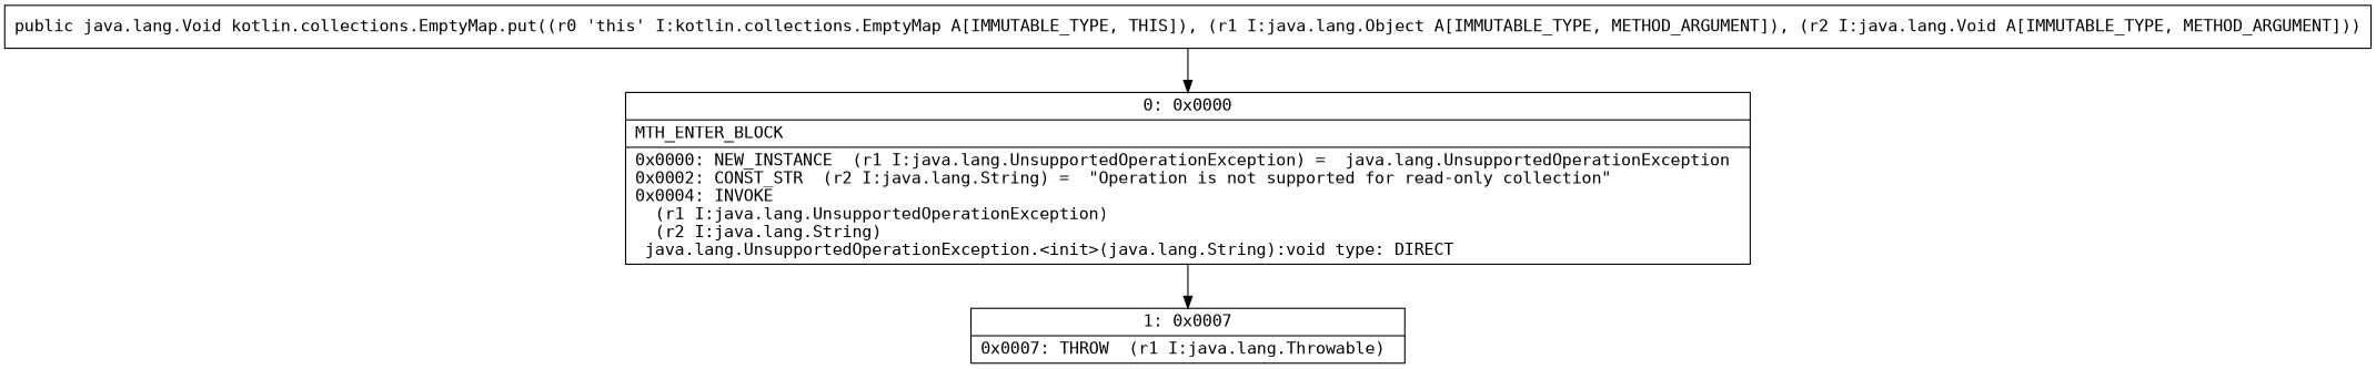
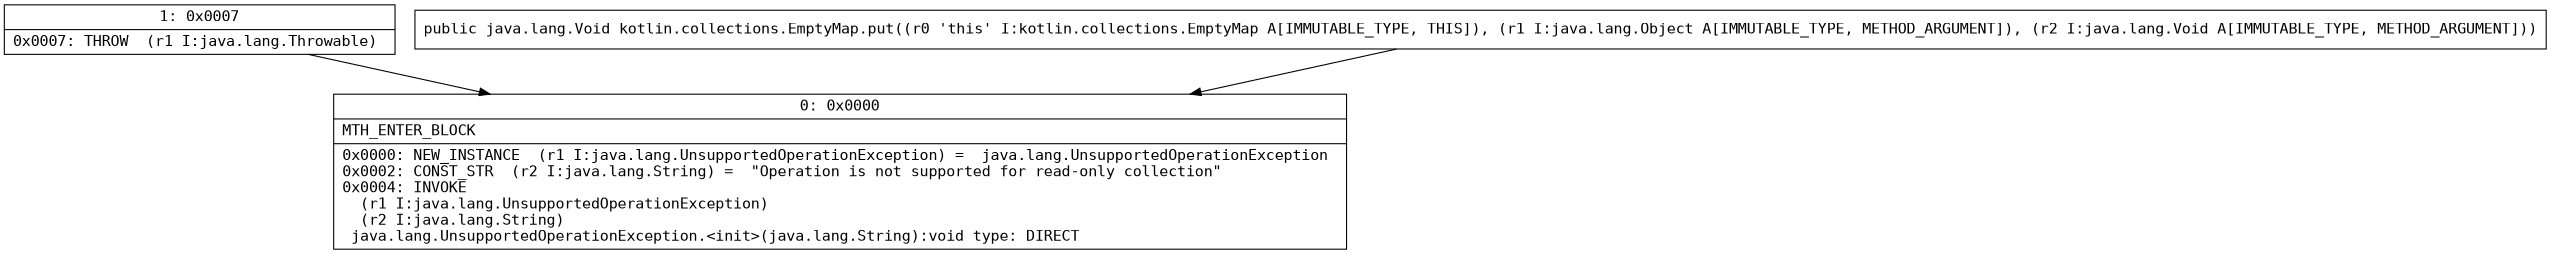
  digraph {
    fontname="DejaVu Sans Mono"
    node [shape=record fontname="DejaVu Sans Mono"]
    edge [fontname="DejaVu Sans Mono"]
    n1 [label="{0\:\ 0x0000|MTH_ENTER_BLOCK\l|0x0000: NEW_INSTANCE  (r1 I:java.lang.UnsupportedOperationException) =  java.lang.UnsupportedOperationException \l0x0002: CONST_STR  (r2 I:java.lang.String) =  \"Operation is not supported for read\-only collection\" \l0x0004: INVOKE  \l  (r1 I:java.lang.UnsupportedOperationException)\l  (r2 I:java.lang.String)\l java.lang.UnsupportedOperationException.\<init\>(java.lang.String):void type: DIRECT \l}"]
    n2 [label="{1\:\ 0x0007|0x0007: THROW  (r1 I:java.lang.Throwable) \l}"]
    n3 [label="{public java.lang.Void kotlin.collections.EmptyMap.put((r0 'this' I:kotlin.collections.EmptyMap A[IMMUTABLE_TYPE, THIS]), (r1 I:java.lang.Object A[IMMUTABLE_TYPE, METHOD_ARGUMENT]), (r2 I:java.lang.Void A[IMMUTABLE_TYPE, METHOD_ARGUMENT])) }"]
-   n1 -> n2
+   n2 -> n1
    n3 -> n1
  }
